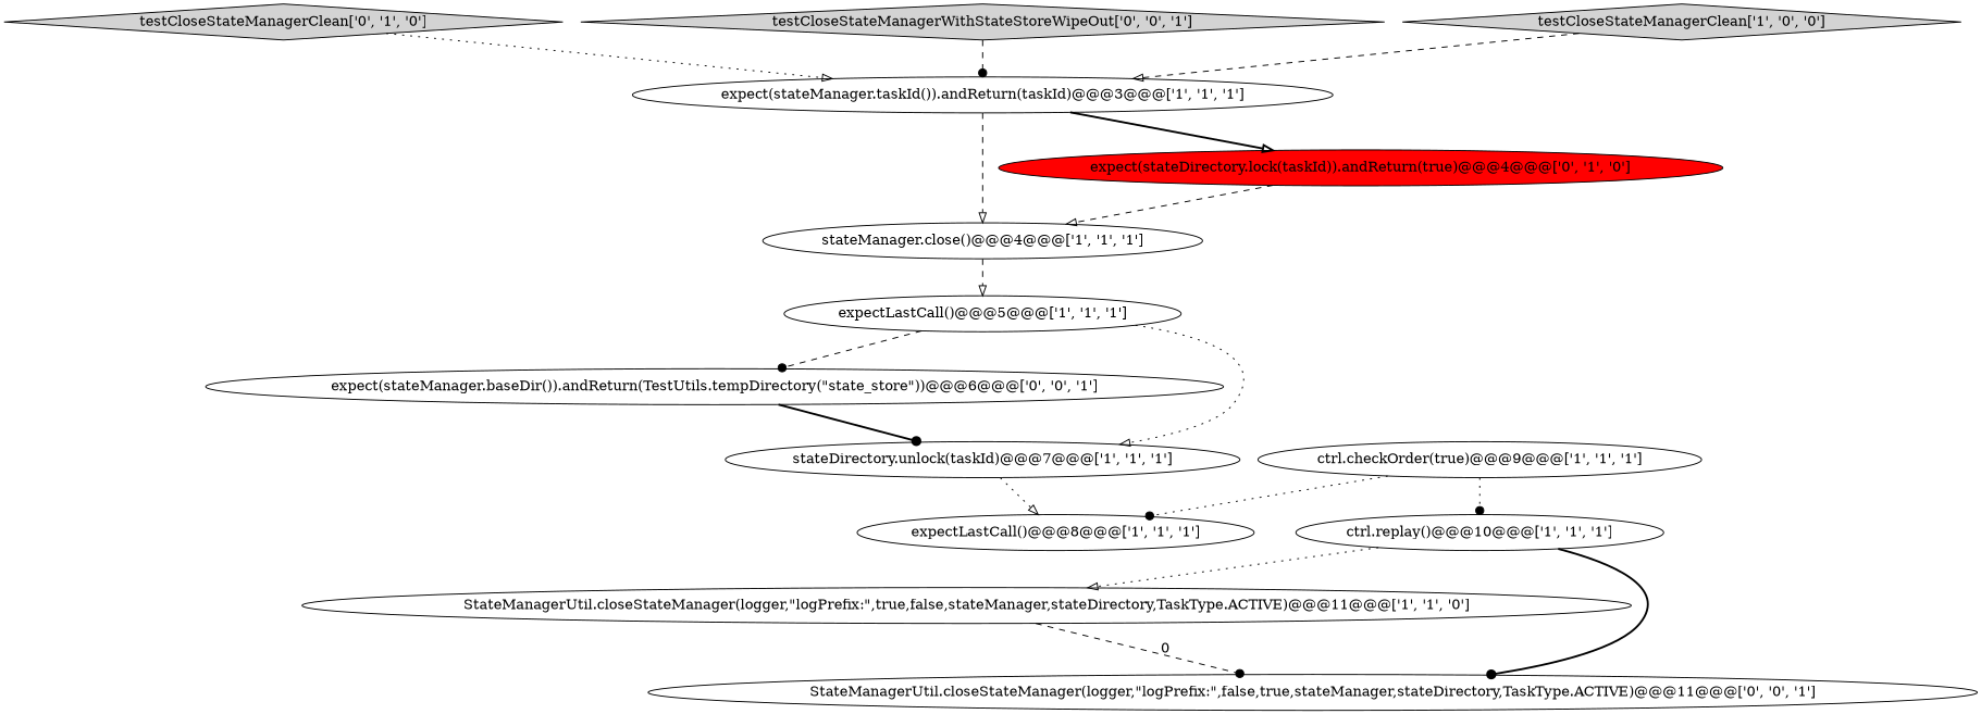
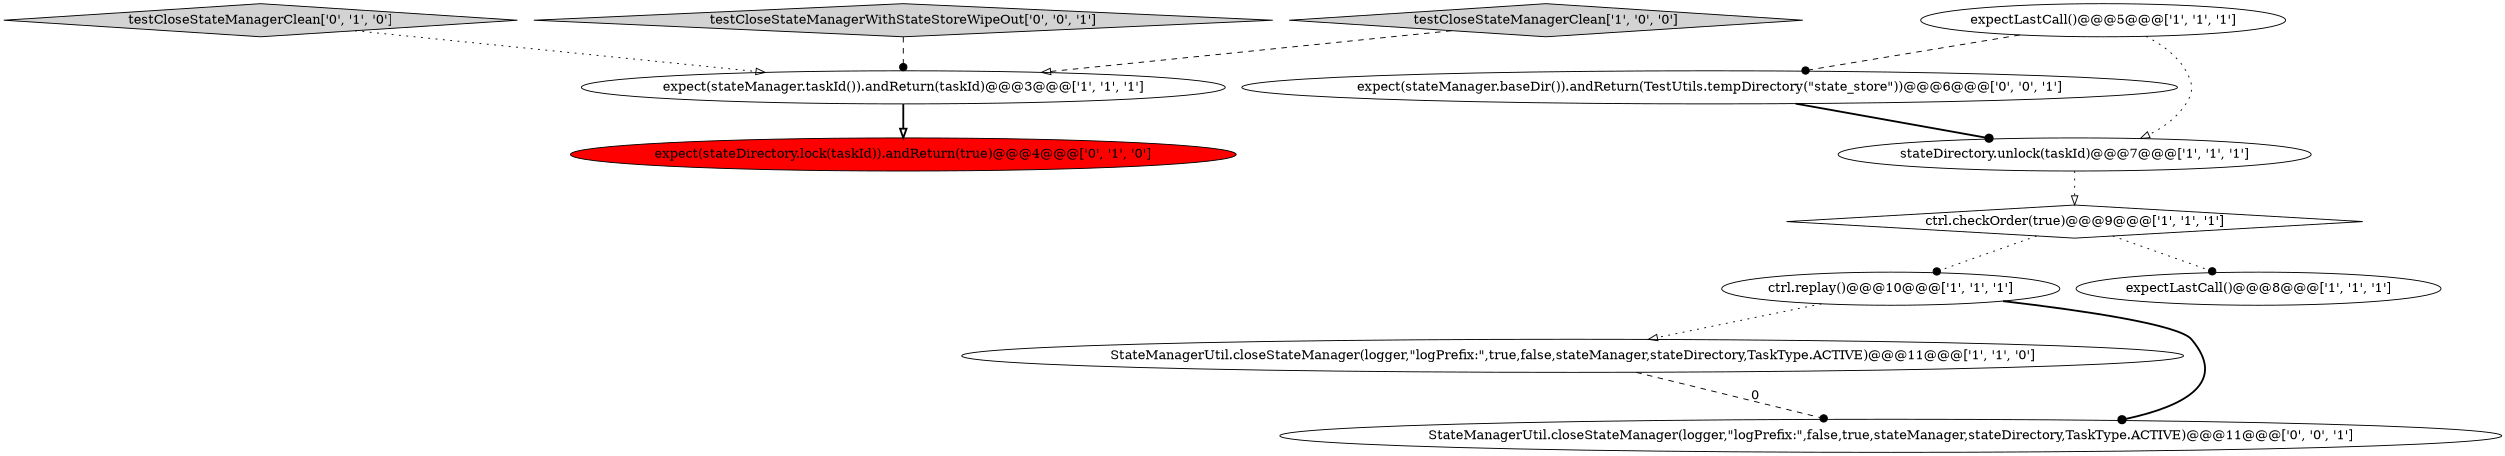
  digraph {
    node [fillcolor=white shape=ellipse style=filled]
    edge [arrowhead=onormal style=dashed]
    n1 [fillcolor=lightgray label="testCloseStateManagerClean['0', '1', '0']" shape=diamond]
    n2 [label="expect(stateManager.taskId()).andReturn(taskId)@@@3@@@['1', '1', '1']"]
-   n3 [label="stateManager.close()@@@4@@@['1', '1', '1']"]
    n4 [fillcolor=red label="expect(stateDirectory.lock(taskId)).andReturn(true)@@@4@@@['0', '1', '0']"]
    n5 [label="expectLastCall()@@@5@@@['1', '1', '1']"]
    n6 [label="expect(stateManager.baseDir()).andReturn(TestUtils.tempDirectory(\"state_store\"))@@@6@@@['0', '0', '1']"]
    n7 [label="stateDirectory.unlock(taskId)@@@7@@@['1', '1', '1']"]
    n8 [label="ctrl.replay()@@@10@@@['1', '1', '1']"]
    n9 [label="StateManagerUtil.closeStateManager(logger,\"logPrefix:\",true,false,stateManager,stateDirectory,TaskType.ACTIVE)@@@11@@@['1', '1', '0']"]
    n10 [label="StateManagerUtil.closeStateManager(logger,\"logPrefix:\",false,true,stateManager,stateDirectory,TaskType.ACTIVE)@@@11@@@['0', '0', '1']"]
    n11 [label="expectLastCall()@@@8@@@['1', '1', '1']"]
    n12 [fillcolor=lightgray label="testCloseStateManagerWithStateStoreWipeOut['0', '0', '1']" shape=diamond]
-   n13 [label="ctrl.checkOrder(true)@@@9@@@['1', '1', '1']"]
+   n13 [label="ctrl.checkOrder(true)@@@9@@@['1', '1', '1']" shape=diamond]
    n14 [fillcolor=lightgray label="testCloseStateManagerClean['1', '0', '0']" shape=diamond]
    n1 -> n2 [style=dotted]
-   n2 -> n3
    n2 -> n4 [style=bold]
-   n3 -> n5
-   n4 -> n3
    n5 -> n6 [arrowhead=dot]
    n5 -> n7 [style=dotted]
    n6 -> n7 [arrowhead=dot style=bold]
-   n7 -> n11 [style=dotted]
+   n7 -> n13 [style=dotted]
    n8 -> n9 [style=dotted]
    n8 -> n10 [arrowhead=dot style=bold]
    n9 -> n10 [arrowhead=dot label=0]
    n12 -> n2 [arrowhead=dot]
    n13 -> n8 [arrowhead=dot style=dotted]
    n13 -> n11 [arrowhead=dot style=dotted]
    n14 -> n2
  }
